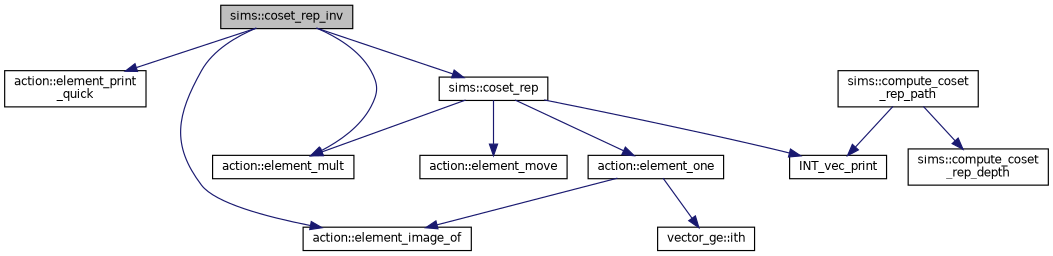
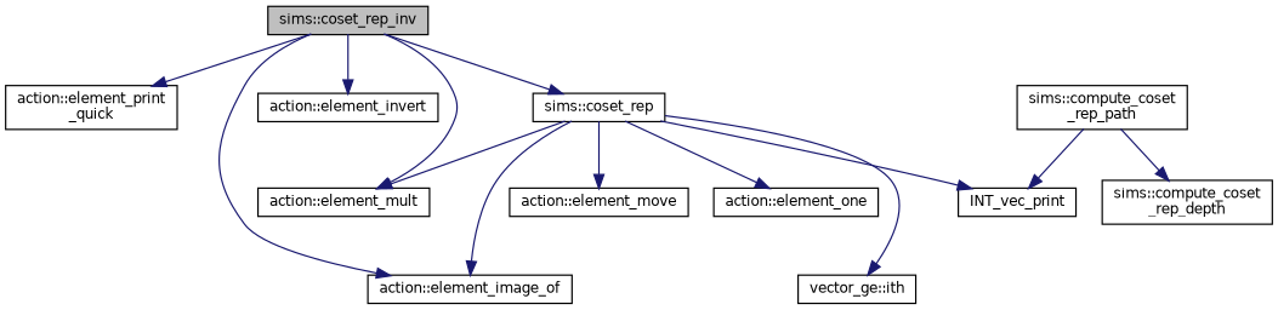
  digraph {
    rankdir=TB
    node [color=black fillcolor=white fontname=Helvetica fontsize=10 shape=record style=filled]
    edge [color=midnightblue fontname=Helvetica fontsize=10 labelfontname=Helvetica labelfontsize=10 style=solid]
    n1 [fillcolor=grey75 fontcolor=black height=0.2 label="sims::coset_rep_inv" width=0.4]
    n2 [height=0.2 label="sims::coset_rep" width=0.4]
    n3 [height=0.2 label="action::element_print\l_quick" width=0.4]
    n4 [height=0.2 label="action::element_image_of" width=0.4]
+   n5 [height=0.2 label="action::element_invert" width=0.4]
    n6 [height=0.2 label="action::element_mult" width=0.4]
    n7 [height=0.2 label="action::element_move" width=0.4]
    n8 [height=0.2 label=INT_vec_print width=0.4]
    n9 [height=0.2 label="action::element_one" width=0.4]
    n10 [height=0.2 label="vector_ge::ith" width=0.4]
    n11 [height=0.2 label="sims::compute_coset\l_rep_path" width=0.4]
    n12 [height=0.2 label="sims::compute_coset\l_rep_depth" width=0.4]
    n1 -> n2
    n1 -> n3
    n1 -> n4
+   n1 -> n5
    n1 -> n6
-   n9 -> n4
+   n2 -> n4
    n2 -> n6
    n2 -> n7
    n2 -> n8
    n2 -> n9
-   n9 -> n10
+   n2 -> n10
    n11 -> n8
    n11 -> n12
  }
